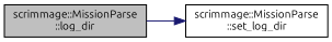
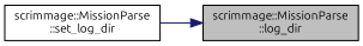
  digraph {
    rankdir=RL
    fontname=Ubuntu
    node [color=black fontname=Ubuntu fontsize=10 shape=record style=filled]
    n1 [fillcolor=grey75 fontcolor=black height=0.2 label="scrimmage::MissionParse\l::log_dir" width=0.4]
    n2 [fillcolor=white height=0.2 label="scrimmage::MissionParse\l::set_log_dir" width=0.4]
-   n2 -> n1 [color=midnightblue dir=back fontname=Ubuntu fontsize=10 labelfontname=Helvetica labelfontsize=10 style=solid]
+   n1 -> n2 [color=midnightblue dir=back fontname=Ubuntu fontsize=10 labelfontname=Helvetica labelfontsize=10 style=solid]
  }
